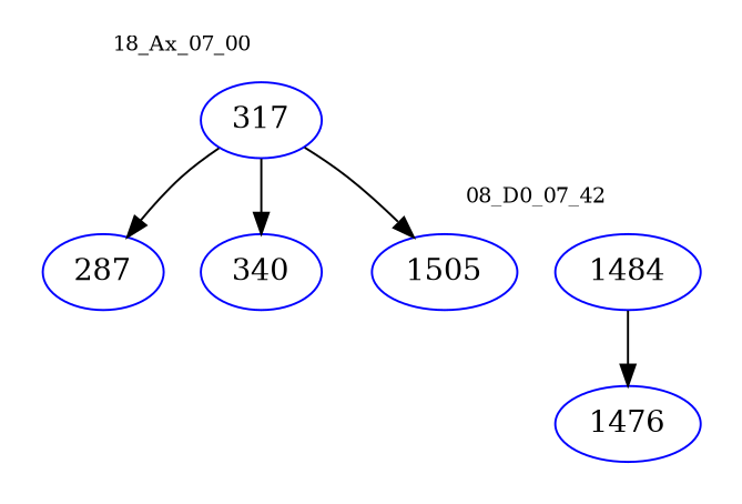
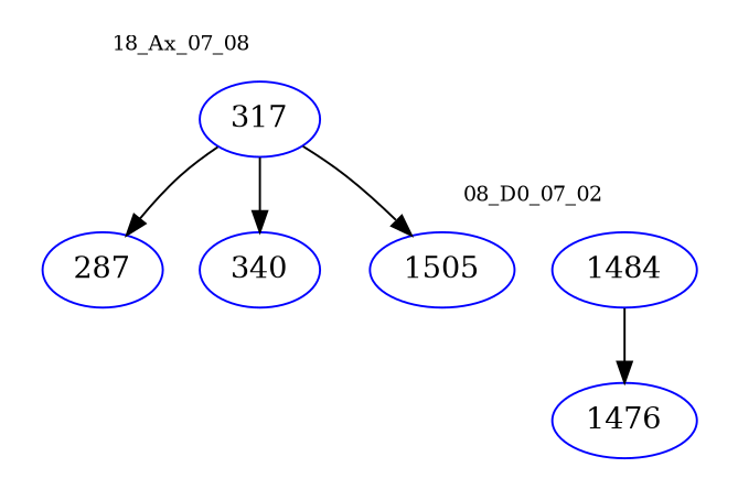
  digraph {
    node [color=blue]
    edge [color=black]
    n1 [label=317]
    n2 [label=287]
    n3 [label=340]
    n4 [label=1484]
    n5 [label=1476]
    n6 [label=1505]
    subgraph cluster_1 {
      color=white
      fontsize=10
-     label="18_Ax_07_00"
+     label="18_Ax_07_08"
      n1
      n2
      n3
    }
    subgraph cluster_2 {
      color=white
      fontsize=10
-     label="08_D0_07_42"
+     label="08_D0_07_02"
      n4
      n5
      n6
    }
    n1 -> n2
    n1 -> n3
    n1 -> n6
    n4 -> n5
  }
